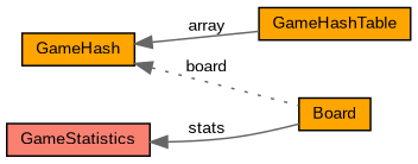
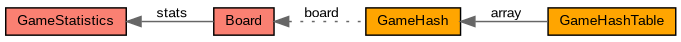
  digraph {
    fontname="Liberation Sans"
    rankdir=LR
    node [color=black fillcolor=orange fontname="Liberation Sans" fontsize=10 shape=record style=filled]
    edge [color=gray40 dir=back fontname="Liberation Sans" fontsize=10 labelfontname=FreeSans labelfontsize=10 style=solid]
    n1 [fontcolor=black height=0.2 label=GameHashTable width=0.4]
    n2 [height=0.2 label=GameHash width=0.4]
-   n3 [height=0.2 label=Board width=0.4]
+   n3 [fillcolor=salmon height=0.2 label=Board width=0.4]
    n4 [fillcolor=salmon height=0.2 label=GameStatistics width=0.4]
    n2 -> n1 [label=" array"]
-   n2 -> n3 [label=" board" style=dotted]
+   n3 -> n2 [label=" board" style=dotted]
    n4 -> n3 [label=" stats"]
  }
